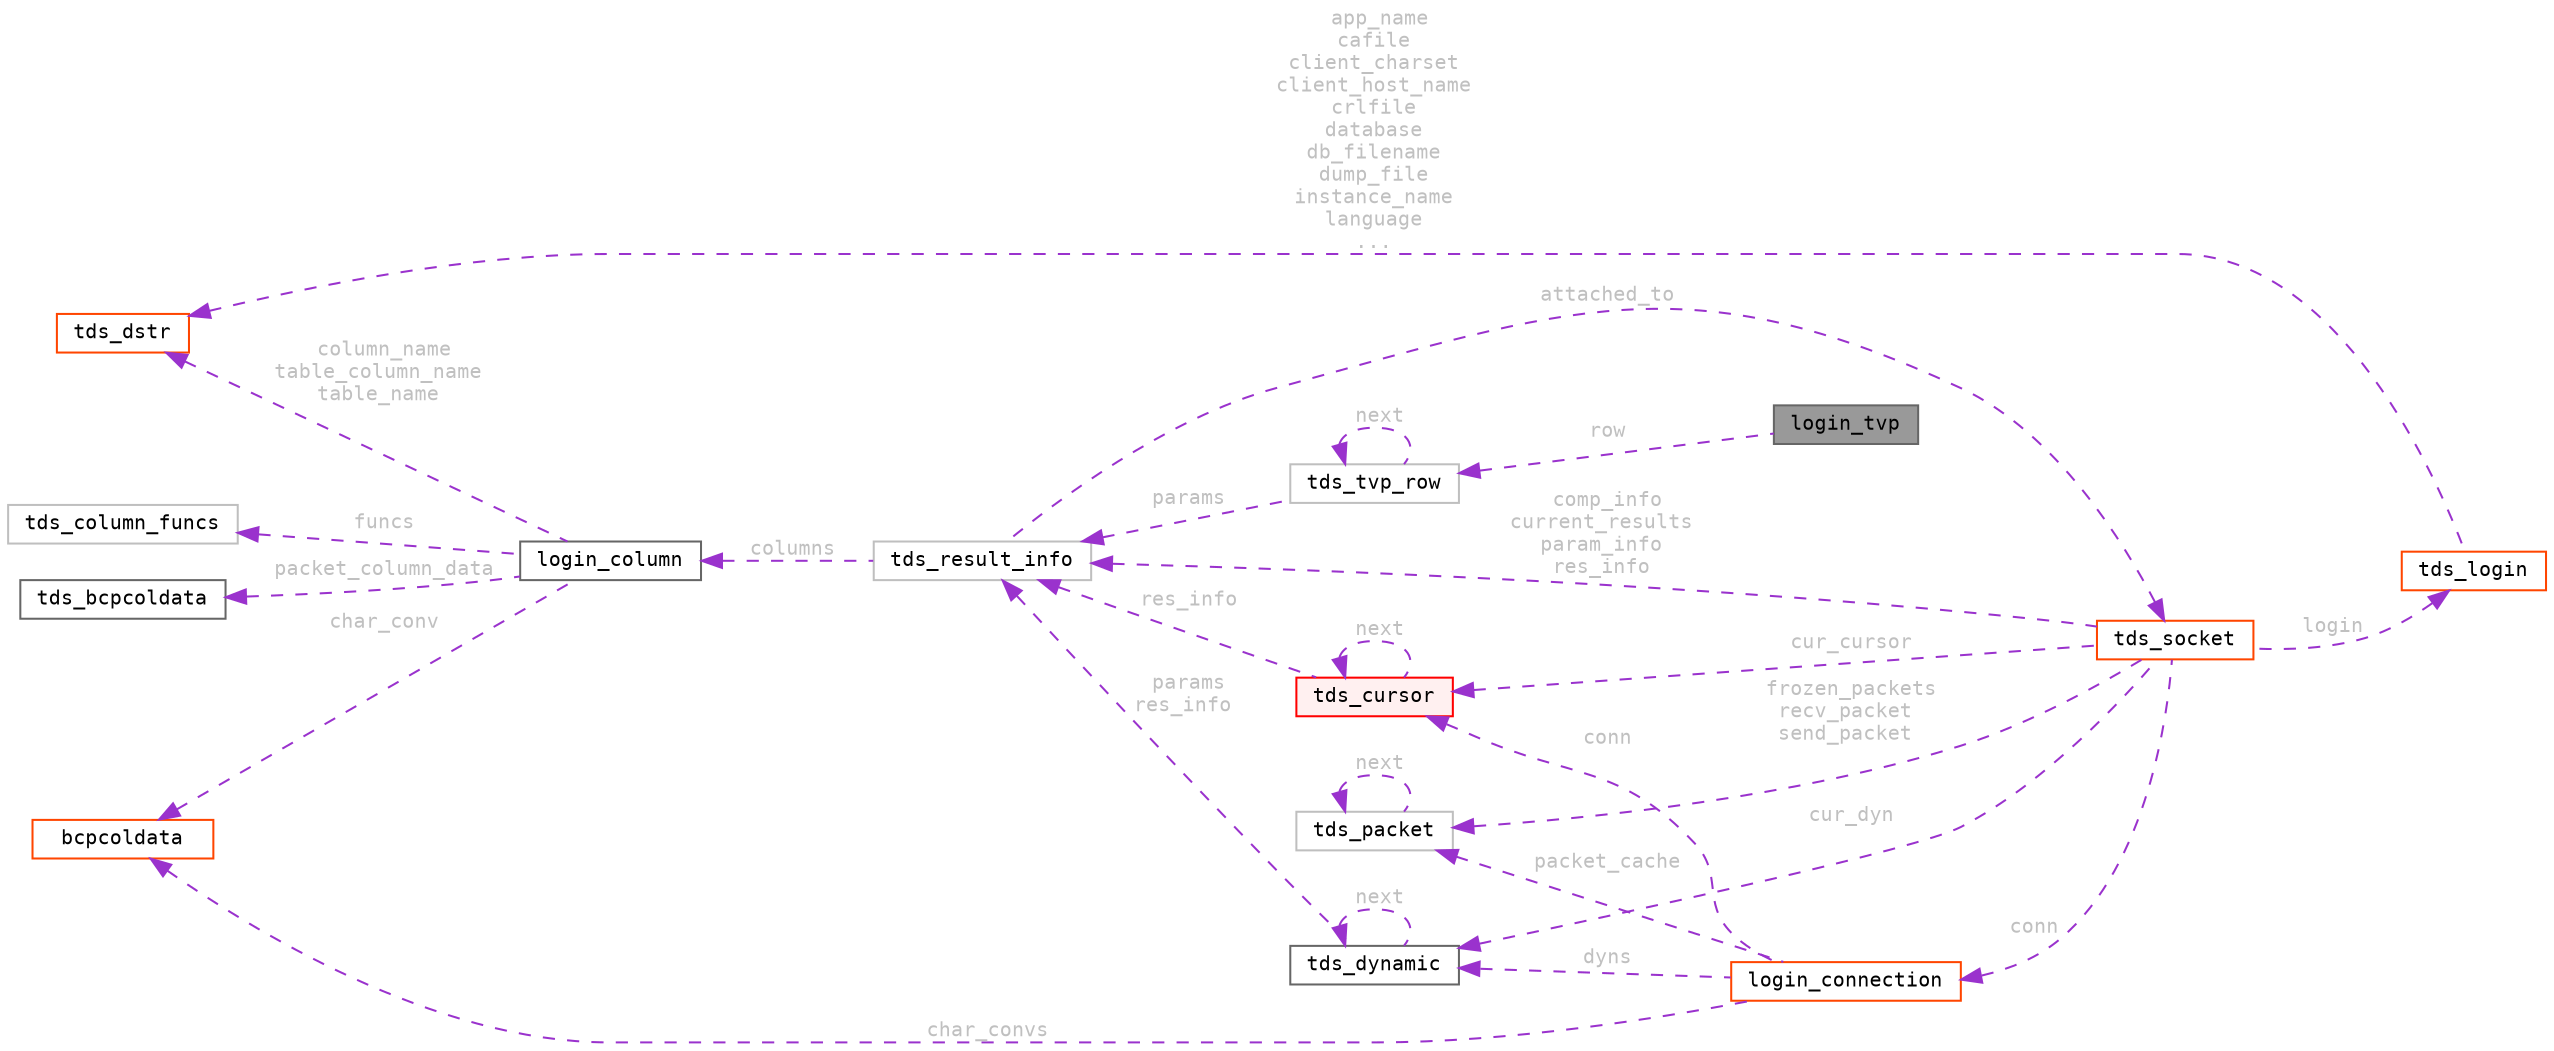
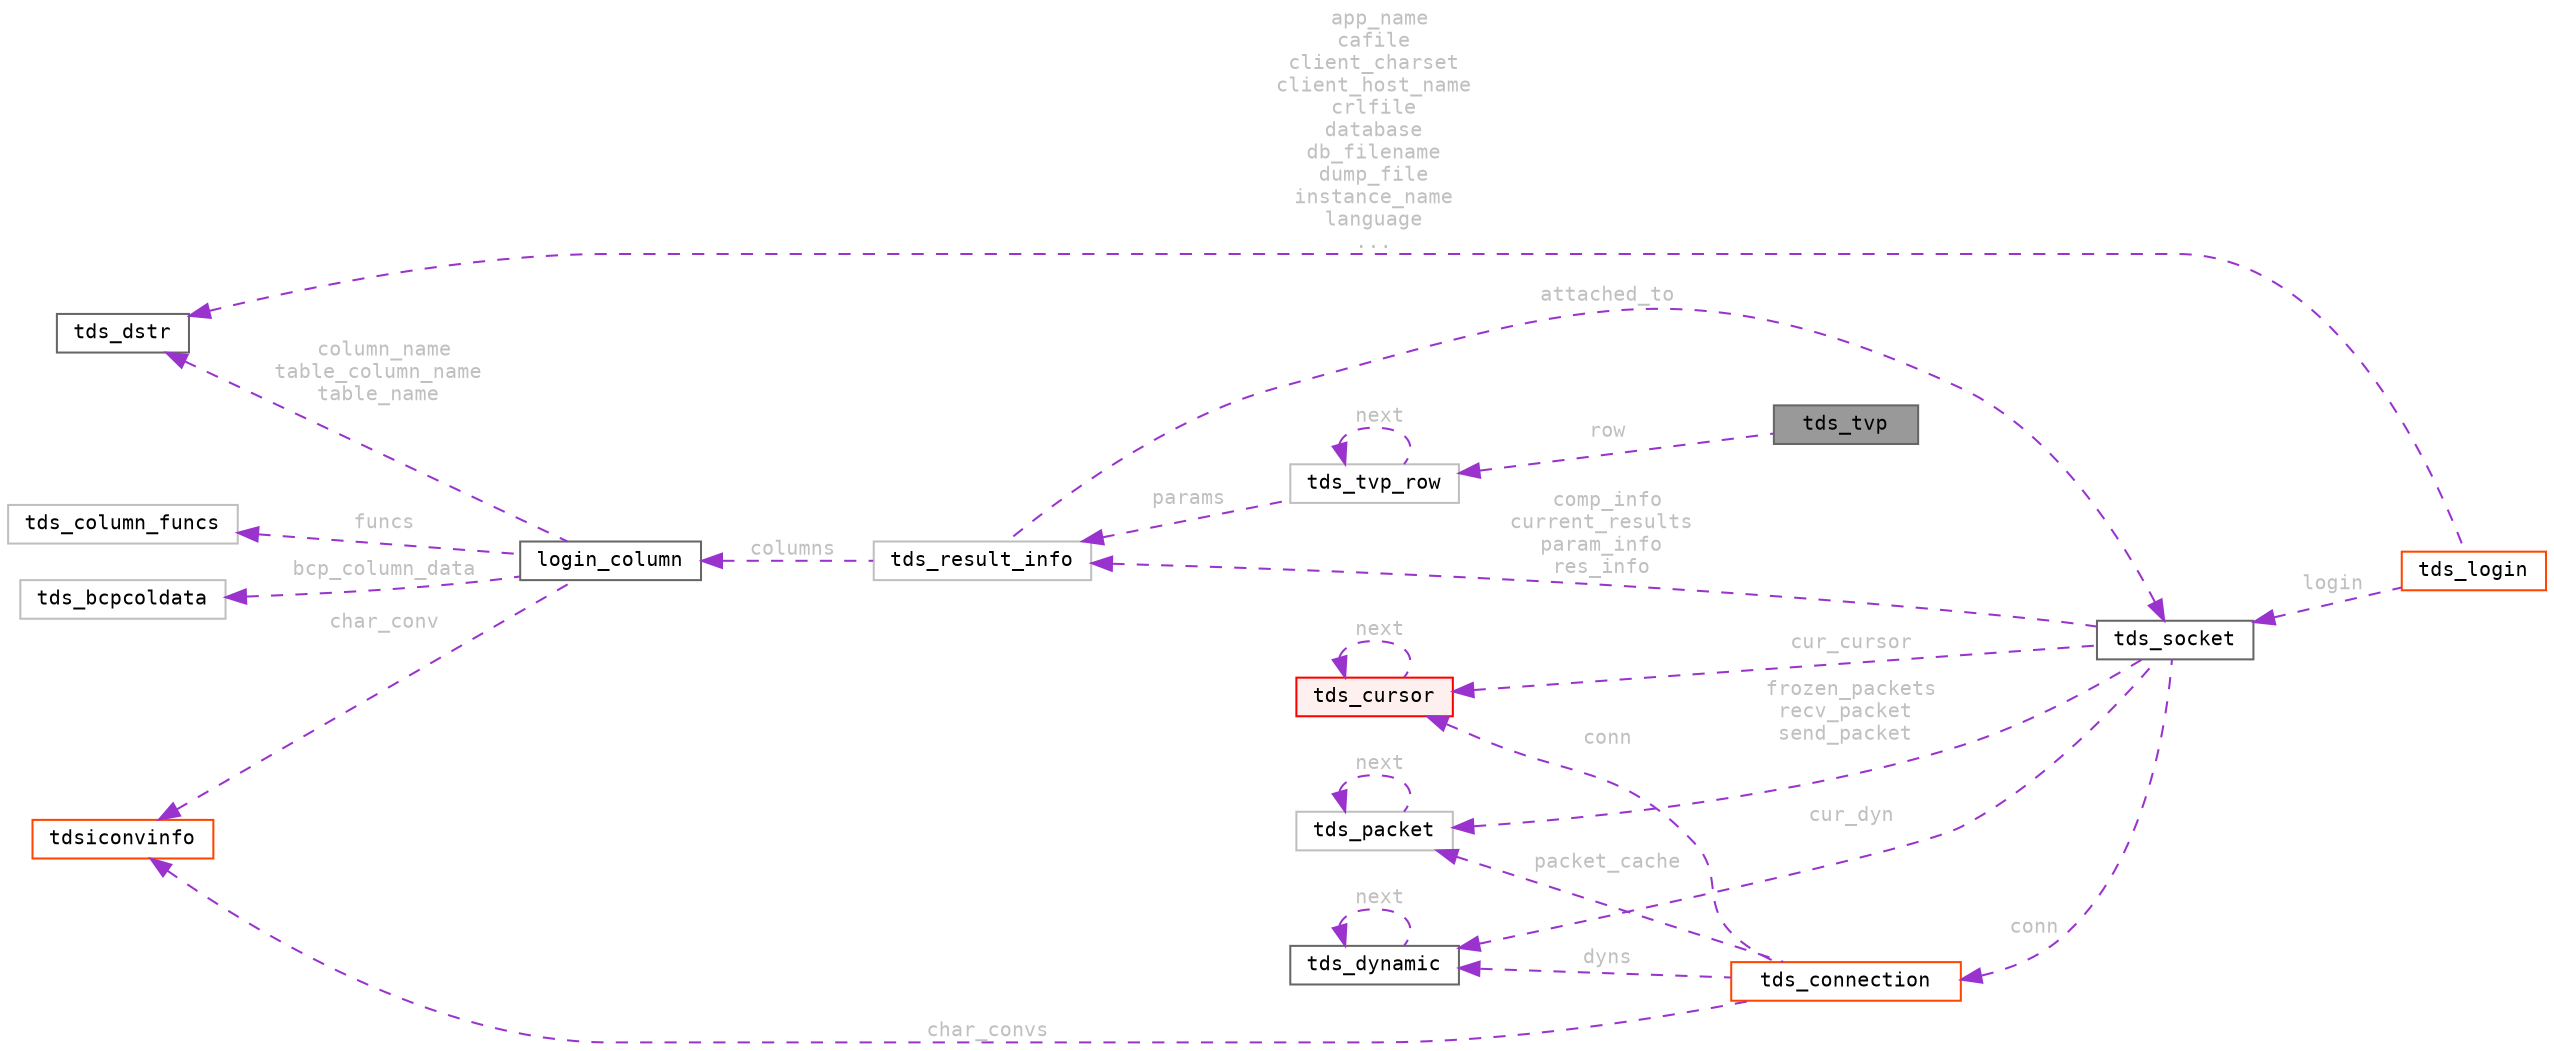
  digraph {
    fontname="DejaVu Sans Mono"
    rankdir=LR
    node [color=gray40 fillcolor=white fontname="DejaVu Sans Mono" fontsize=10 shape=box style=filled]
    edge [color=darkorchid3 dir=back fontcolor=grey fontname="DejaVu Sans Mono" fontsize=10 labelfontname=Helvetica labelfontsize=10 style=dashed]
-   n1 [fillcolor=grey60 fontcolor=black height=0.2 label=login_tvp width=0.4]
+   n1 [fillcolor=grey60 fontcolor=black height=0.2 label=tds_tvp width=0.4]
    n2 [color=grey75 height=0.2 label=tds_result_info width=0.4]
-   n3 [color=orangered height=0.2 label=tds_socket width=0.4]
+   n3 [height=0.2 label=tds_socket width=0.4]
    n4 [color=red fillcolor="#FFF0F0" height=0.2 label=tds_cursor width=0.4]
    n5 [height=0.2 label=tds_dynamic width=0.4]
    n6 [color=grey75 height=0.2 label=tds_tvp_row width=0.4]
-   n7 [color=orangered height=0.2 label=login_connection width=0.4]
+   n7 [color=orangered height=0.2 label=tds_connection width=0.4]
    n8 [height=0.2 label=login_column width=0.4]
    n9 [color=grey75 height=0.2 label=tds_column_funcs width=0.4]
-   n10 [color=orangered height=0.2 label=bcpcoldata width=0.4]
-   n11 [color=orangered height=0.2 label=tds_dstr width=0.4]
+   n10 [color=orangered height=0.2 label=tdsiconvinfo width=0.4]
+   n11 [height=0.2 label=tds_dstr width=0.4]
    n12 [color=orangered height=0.2 label=tds_login width=0.4]
-   n13 [height=0.2 label=tds_bcpcoldata width=0.4]
+   n13 [color=grey75 height=0.2 label=tds_bcpcoldata width=0.4]
    n14 [color=grey75 height=0.2 label=tds_packet width=0.4]
    n2 -> n3 [label=" comp_info\ncurrent_results\nparam_info\nres_info"]
-   n2 -> n4 [label=" res_info"]
-   n2 -> n5 [label=" params\nres_info"]
    n2 -> n6 [label=" params"]
    n3 -> n2 [label=" attached_to"]
    n4 -> n3 [label=" cur_cursor"]
    n4 -> n4 [label=" next"]
    n4 -> n7 [label=" conn"]
    n5 -> n3 [label=" cur_dyn"]
    n5 -> n5 [label=" next"]
    n5 -> n7 [label=" dyns"]
    n6 -> n1 [label=" row"]
    n6 -> n6 [label=" next"]
    n7 -> n3 [label=" conn"]
    n8 -> n2 [label=" columns"]
    n9 -> n8 [label=" funcs"]
    n10 -> n7 [label=" char_convs"]
    n10 -> n8 [label=" char_conv"]
    n11 -> n8 [label=" column_name\ntable_column_name\ntable_name"]
    n11 -> n12 [label=" app_name\ncafile\nclient_charset\nclient_host_name\ncrlfile\ndatabase\ndb_filename\ndump_file\ninstance_name\nlanguage\n..."]
-   n12 -> n3 [label=" login"]
-   n13 -> n8 [label=" packet_column_data"]
+   n3 -> n12 [label=" login"]
+   n13 -> n8 [label=" bcp_column_data"]
    n14 -> n3 [label=" frozen_packets\nrecv_packet\nsend_packet"]
    n14 -> n7 [label=" packet_cache"]
    n14 -> n14 [label=" next"]
  }
